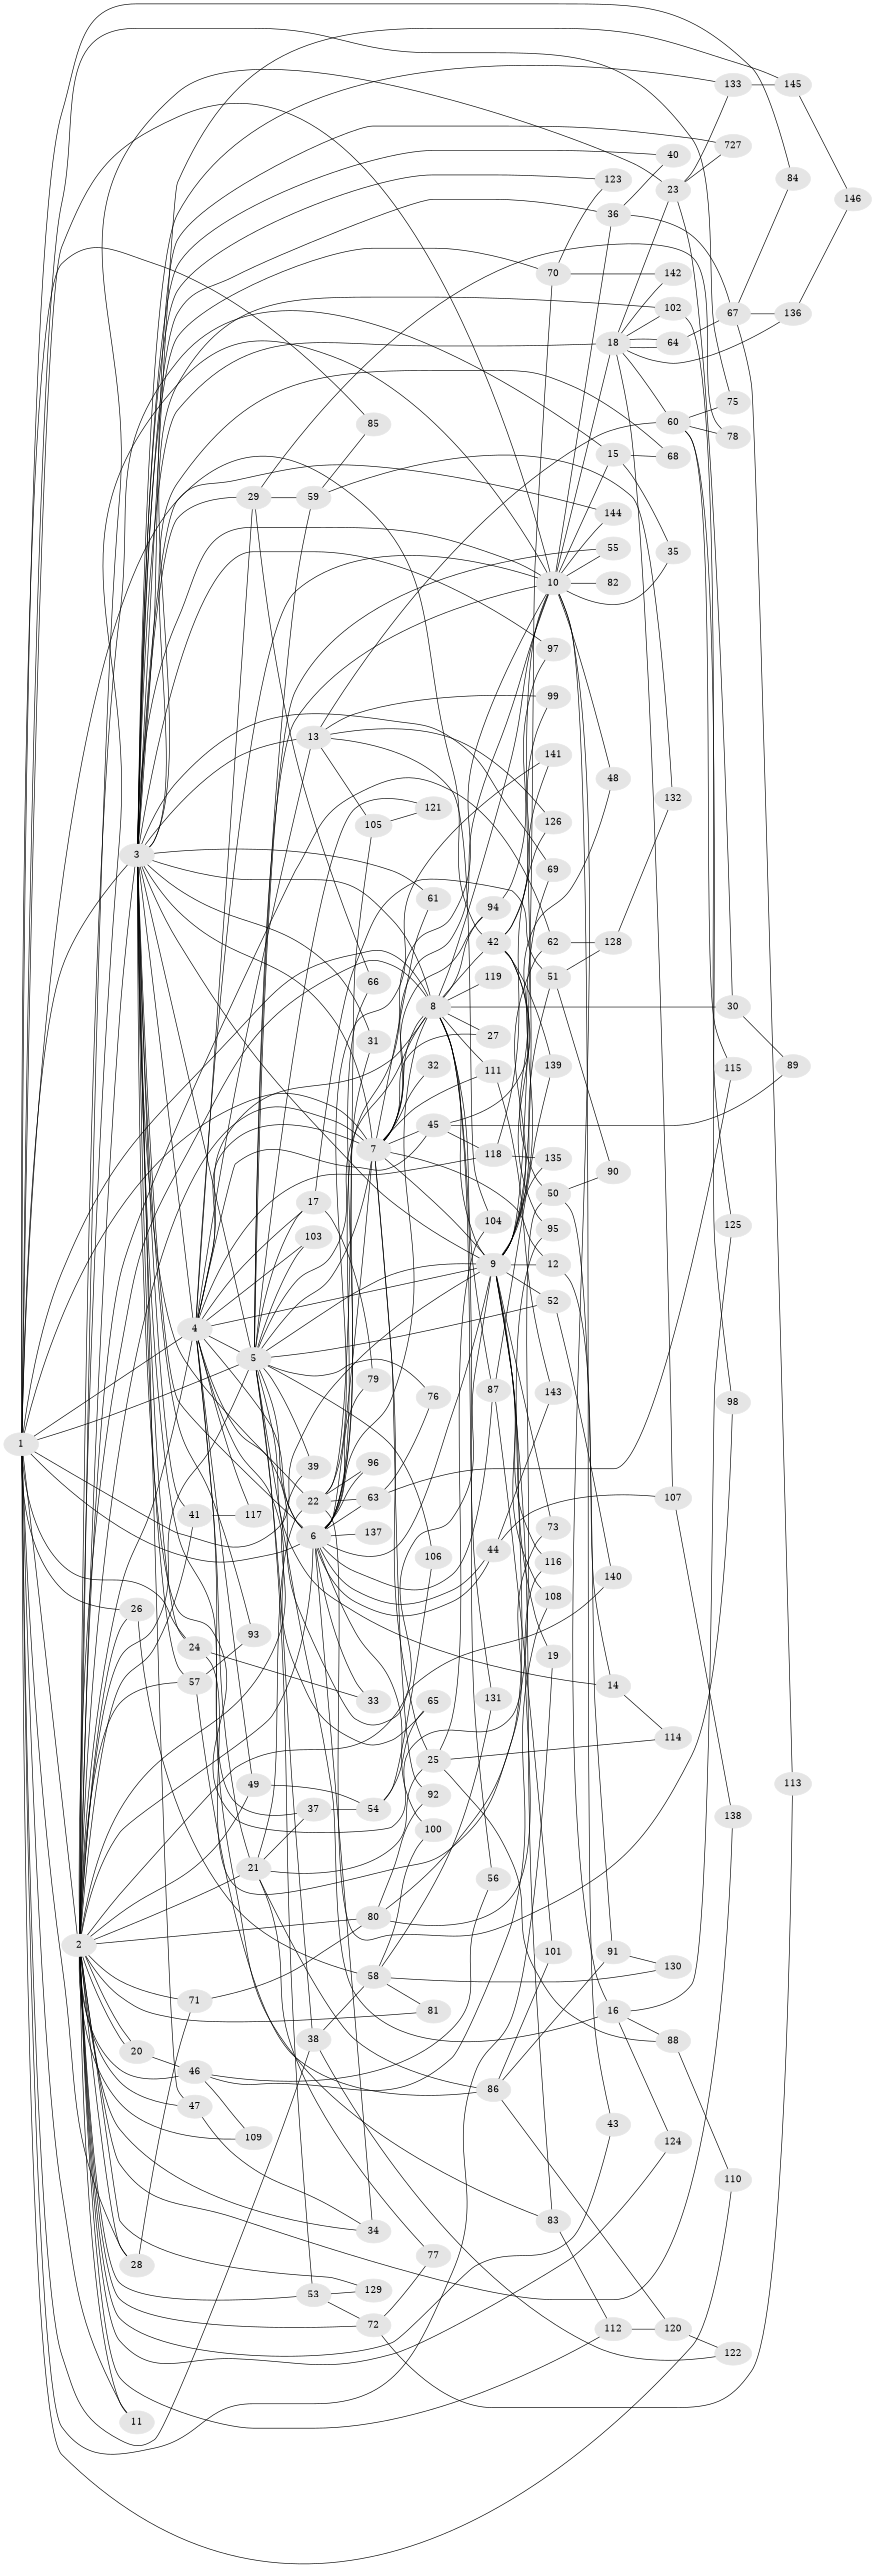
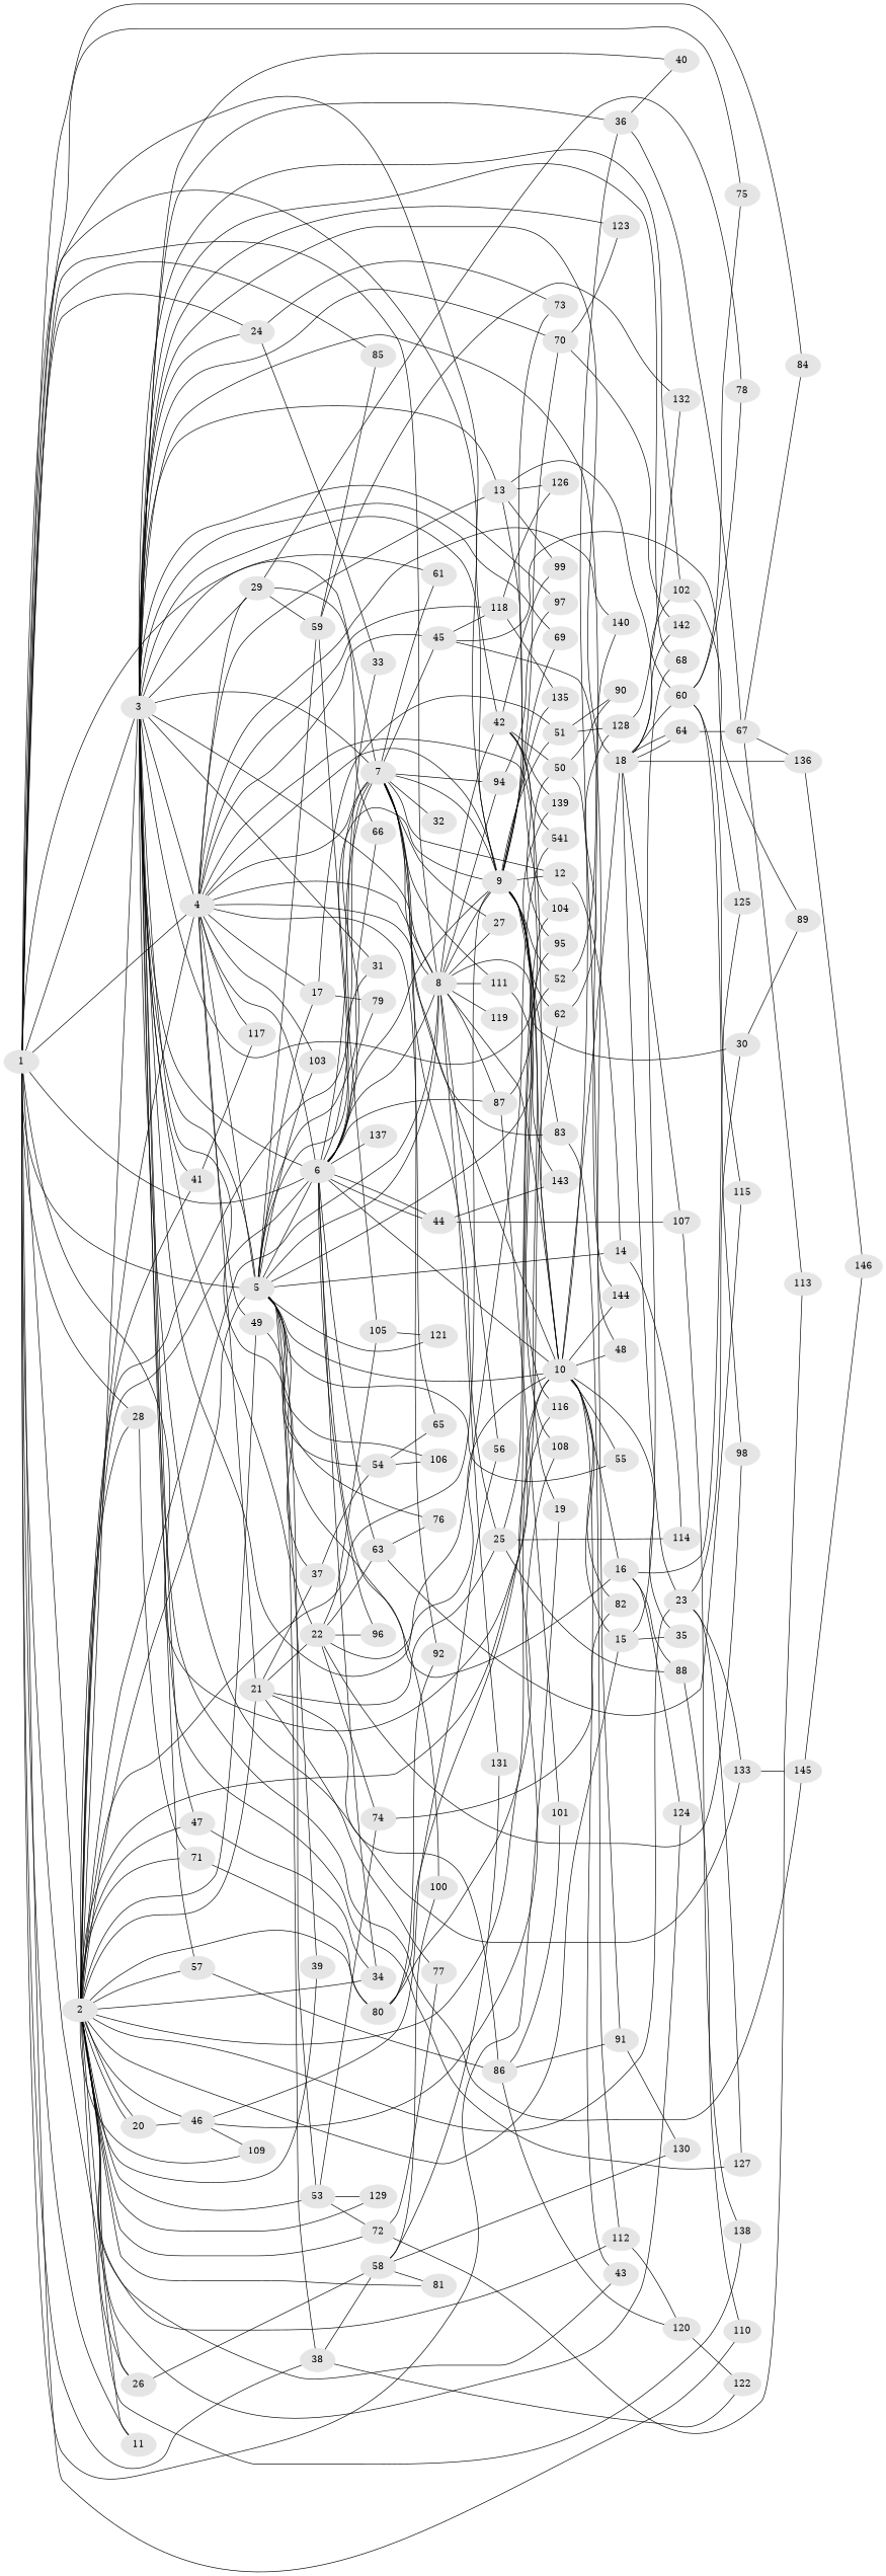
  graph {
    rankdir=LR
    node [color=gray90 style=filled]
    1
    2
    3
    4
    5
    6
    7
    8
    9
    10
    11
    19
    24
    26
    28
    38
    42
    75
    84
    85
    110
    15
    20
    21
    23
    34
    39
    41
    43
    46
    47
    49
    53
    57
    62
    71
    72
    80
    81
    109
    112
    124
    129
    138
    13
    18
    22
    29
    31
    36
    37
    40
    50
    61
    68
    69
    70
-   93
    97
    102
    123
-   127 [label=727]
+   127
    133
    144
    145
    17
    45
    65
    83
    103
    117
    118
    140
    14
    16
    52
    55
    59
    76
    106
    121
    33
    44
    63
    66
    79
    87
    96
    100
    137
    12
    25
    27
    32
    92
    94
    111
    119
    30
    56
    131
    51
    73
    108
    116
    135
    35
    48
    82
    58
    122
    99
-   141
+   141 [label=541]
    95
    139
    77
    86
    54
+   74
    128
    113
    120
    60
    104
    105
    126
    64
    107
    136
    142
    98
    78
    67
    90
    91
    125
    146
    89
    114
    88
    132
    143
    115
    101
    130
    1 -- 2
    1 -- 3
    1 -- 4
    1 -- 5
    1 -- 6
    1 -- 7
    1 -- 8
    1 -- 9
    1 -- 10
    1 -- 11
    1 -- 19
    1 -- 24
    1 -- 26
    1 -- 28
    1 -- 38
    1 -- 42
    1 -- 75
    1 -- 84
    1 -- 85
    1 -- 110
    2 -- 3
    2 -- 4
    2 -- 5
    2 -- 6
    2 -- 7
    2 -- 8
    2 -- 9
    2 -- 10
    2 -- 11
    2 -- 26
    2 -- 28
    2 -- 15
    2 -- 20
    2 -- 20
    2 -- 21
    2 -- 23
    2 -- 34
    2 -- 39
    2 -- 41
    2 -- 43
    2 -- 46
    2 -- 47
    2 -- 49
    2 -- 53
    2 -- 57
    2 -- 62
    2 -- 71
    2 -- 72
    2 -- 80
    2 -- 81
    2 -- 109
    2 -- 112
    2 -- 124
    2 -- 129
    2 -- 138
    3 -- 4
    3 -- 5
    3 -- 6
    3 -- 7
    3 -- 8
    3 -- 9
    3 -- 10
    3 -- 24
    3 -- 41
    3 -- 47
    3 -- 57
    3 -- 13
    3 -- 18
    3 -- 22
    3 -- 29
    3 -- 31
    3 -- 36
    3 -- 37
    3 -- 40
    3 -- 50
    3 -- 61
    3 -- 68
    3 -- 69
    3 -- 70
-   3 -- 93
    3 -- 97
    3 -- 102
    3 -- 123
    3 -- 127
    3 -- 133
    3 -- 144
    3 -- 145
    4 -- 5
    4 -- 6
    4 -- 7
    4 -- 8
    4 -- 9
    4 -- 10
    4 -- 21
    4 -- 49
    4 -- 13
    4 -- 29
    4 -- 17
    4 -- 45
    4 -- 65
    4 -- 83
    4 -- 103
    4 -- 117
    4 -- 118
    4 -- 140
    5 -- 6
    5 -- 7
    5 -- 8
    5 -- 9
    5 -- 10
    5 -- 38
    5 -- 39
    5 -- 53
    5 -- 17
    5 -- 103
    5 -- 14
    5 -- 16
    5 -- 52
    5 -- 55
    5 -- 59
    5 -- 76
    5 -- 106
    5 -- 121
    6 -- 7
    6 -- 8
    6 -- 9
    6 -- 10
    6 -- 34
    6 -- 31
    6 -- 33
    6 -- 44
    6 -- 44
    6 -- 63
    6 -- 66
    6 -- 79
    6 -- 87
    6 -- 96
    6 -- 100
    6 -- 137
    7 -- 8
    7 -- 9
    7 -- 10
    7 -- 61
    7 -- 45
    7 -- 12
    7 -- 25
    7 -- 27
    7 -- 32
    7 -- 92
    7 -- 94
    7 -- 111
    8 -- 9
    8 -- 10
    8 -- 42
    8 -- 87
    8 -- 27
    8 -- 94
    8 -- 111
    8 -- 119
    8 -- 30
    8 -- 56
    8 -- 131
    9 -- 10
    9 -- 19
    9 -- 62
    9 -- 69
    9 -- 70
    9 -- 83
    9 -- 52
    9 -- 12
    9 -- 51
    9 -- 73
    9 -- 108
    9 -- 116
    9 -- 135
    10 -- 15
    10 -- 43
    10 -- 18
    10 -- 36
    10 -- 144
    10 -- 16
    10 -- 55
    10 -- 35
    10 -- 48
    10 -- 82
    24 -- 33
    24 -- 73
    26 -- 58
    28 -- 71
    38 -- 58
    38 -- 122
    42 -- 50
    42 -- 99
    42 -- 141
    42 -- 95
    42 -- 139
    15 -- 68
    15 -- 35
    20 -- 46
    21 -- 22
    21 -- 37
    21 -- 25
    21 -- 77
    21 -- 86
    23 -- 127
    23 -- 133
    23 -- 30
    41 -- 117
    46 -- 109
    46 -- 56
    46 -- 108
    47 -- 34
    49 -- 54
    53 -- 72
    53 -- 129
-   57 -- 93
+   53 -- 74
    57 -- 86
    62 -- 128
    71 -- 80
    72 -- 77
    72 -- 113
    80 -- 92
    80 -- 116
    80 -- 95
    112 -- 120
    13 -- 99
    13 -- 60
    13 -- 104
-   13 -- 105
+   59 -- 105
    13 -- 126
    18 -- 23
    18 -- 102
    18 -- 60
    18 -- 64
    18 -- 64
    18 -- 107
    18 -- 136
    18 -- 142
    22 -- 63
    22 -- 96
    22 -- 141
+   22 -- 74
    22 -- 105
    22 -- 98
    29 -- 59
    29 -- 66
    29 -- 78
    36 -- 40
    36 -- 67
    37 -- 54
    50 -- 90
    50 -- 91
    70 -- 123
    70 -- 142
    102 -- 125
    133 -- 145
    145 -- 146
    17 -- 79
    17 -- 51
    45 -- 118
    45 -- 48
    45 -- 89
    83 -- 112
    118 -- 135
    118 -- 126
    14 -- 114
    16 -- 124
    16 -- 125
    16 -- 88
    52 -- 140
    59 -- 85
    59 -- 132
    44 -- 107
    44 -- 143
    63 -- 76
    63 -- 115
    87 -- 139
    87 -- 101
    12 -- 14
    25 -- 104
    25 -- 114
    25 -- 88
    94 -- 97
    111 -- 143
    30 -- 89
    51 -- 128
    51 -- 90
    58 -- 81
    58 -- 100
    58 -- 131
    58 -- 130
    86 -- 120
    86 -- 91
    86 -- 101
    54 -- 65
    54 -- 106
+   74 -- 82
    128 -- 132
    120 -- 122
    60 -- 75
    60 -- 98
    60 -- 78
    60 -- 115
    105 -- 121
    64 -- 67
    107 -- 138
    136 -- 146
    67 -- 84
    67 -- 113
    67 -- 136
    91 -- 130
    88 -- 110
  }
